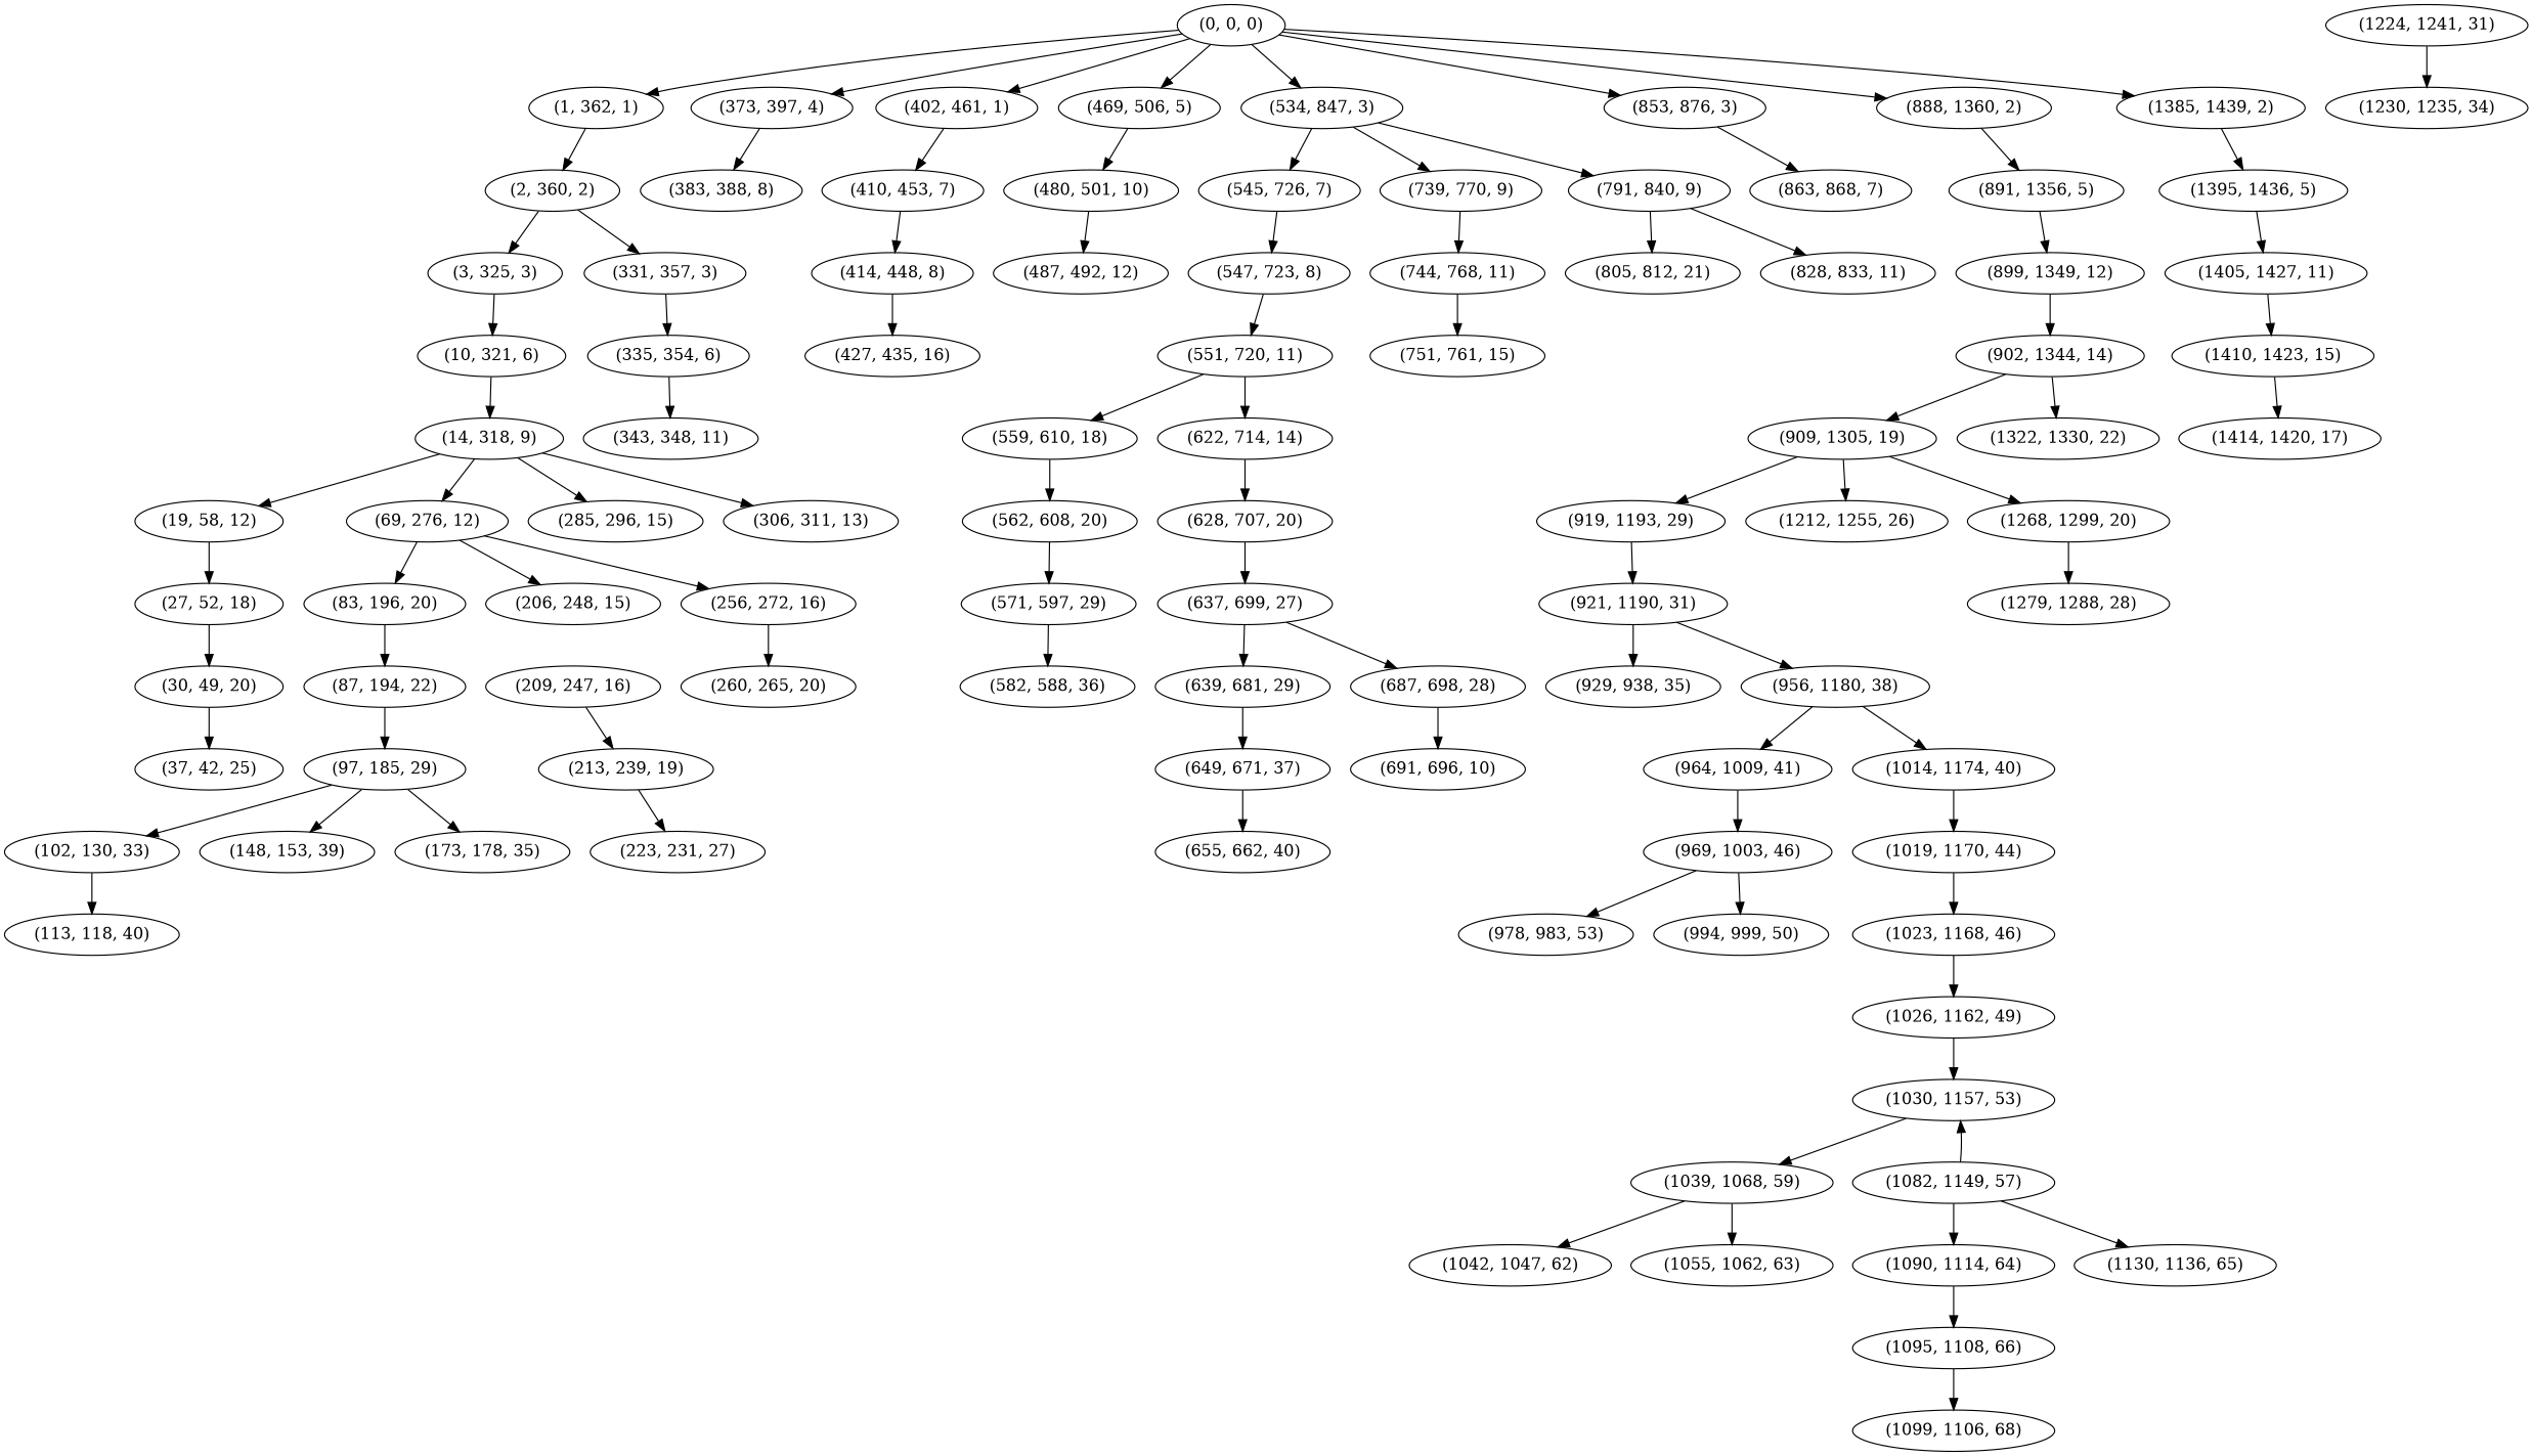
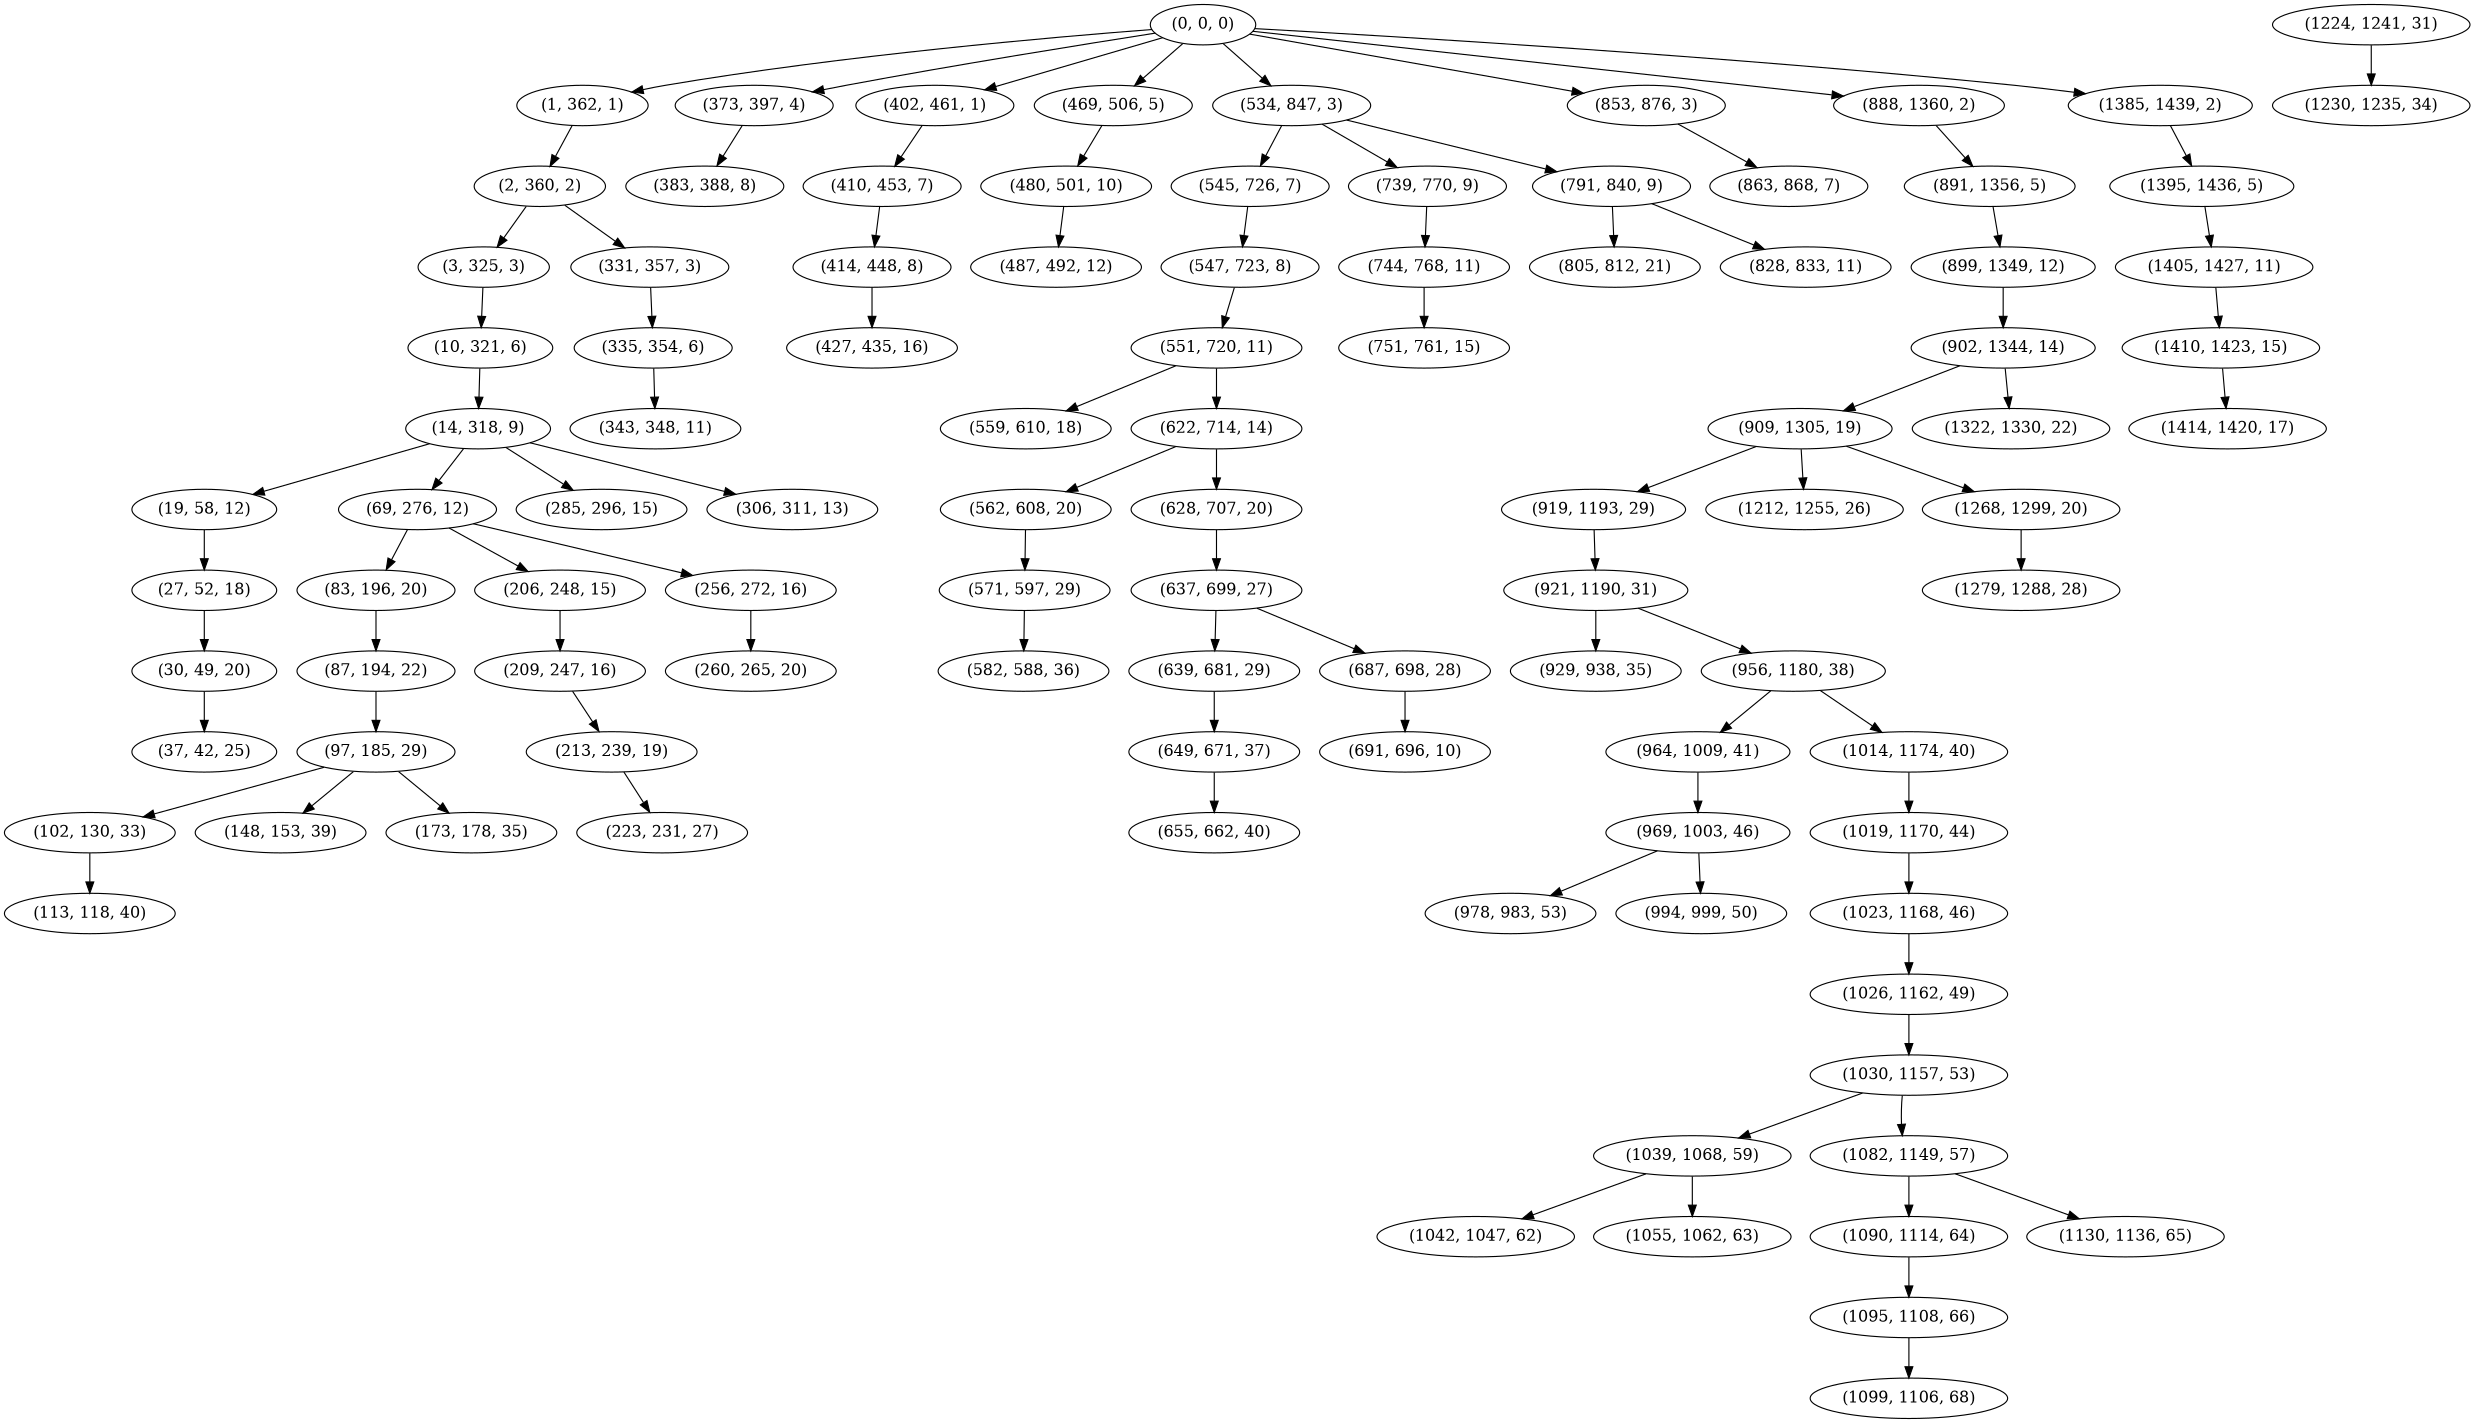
  digraph {
    "(0, 0, 0)"
    "(1, 362, 1)"
    "(373, 397, 4)"
    "(402, 461, 1)"
    "(469, 506, 5)"
    "(534, 847, 3)"
    "(853, 876, 3)"
    "(888, 1360, 2)"
    "(1385, 1439, 2)"
    "(2, 360, 2)"
    "(383, 388, 8)"
    "(410, 453, 7)"
    "(480, 501, 10)"
    "(545, 726, 7)"
    "(739, 770, 9)"
    "(791, 840, 9)"
    "(863, 868, 7)"
    "(891, 1356, 5)"
    "(1395, 1436, 5)"
    "(3, 325, 3)"
    "(331, 357, 3)"
    "(10, 321, 6)"
    "(335, 354, 6)"
    "(14, 318, 9)"
    "(19, 58, 12)"
    "(69, 276, 12)"
    "(285, 296, 15)"
    "(306, 311, 13)"
    "(27, 52, 18)"
    "(83, 196, 20)"
    "(206, 248, 15)"
    "(256, 272, 16)"
    "(30, 49, 20)"
    "(37, 42, 25)"
    "(87, 194, 22)"
    "(209, 247, 16)"
    "(260, 265, 20)"
    "(97, 185, 29)"
    "(102, 130, 33)"
    "(148, 153, 39)"
    "(173, 178, 35)"
    "(113, 118, 40)"
    "(213, 239, 19)"
    "(223, 231, 27)"
    "(343, 348, 11)"
    "(414, 448, 8)"
    "(427, 435, 16)"
    "(487, 492, 12)"
    "(547, 723, 8)"
    "(744, 768, 11)"
    "(805, 812, 21)"
    "(828, 833, 11)"
    "(551, 720, 11)"
    "(559, 610, 18)"
    "(622, 714, 14)"
    "(562, 608, 20)"
    "(628, 707, 20)"
    "(571, 597, 29)"
    "(582, 588, 36)"
    "(637, 699, 27)"
    "(639, 681, 29)"
    "(687, 698, 28)"
    "(649, 671, 37)"
    n64 [label="(691, 696, 10)"]
    "(655, 662, 40)"
    "(751, 761, 15)"
    "(899, 1349, 12)"
    "(902, 1344, 14)"
    "(909, 1305, 19)"
    "(1322, 1330, 22)"
    "(919, 1193, 29)"
    "(1212, 1255, 26)"
    "(1268, 1299, 20)"
    "(921, 1190, 31)"
    "(1279, 1288, 28)"
    "(929, 938, 35)"
    "(956, 1180, 38)"
    "(964, 1009, 41)"
    "(1014, 1174, 40)"
    "(969, 1003, 46)"
    "(1019, 1170, 44)"
    "(978, 983, 53)"
    "(994, 999, 50)"
    "(1023, 1168, 46)"
    "(1026, 1162, 49)"
    "(1030, 1157, 53)"
    "(1039, 1068, 59)"
    "(1082, 1149, 57)"
    "(1042, 1047, 62)"
    "(1055, 1062, 63)"
    "(1090, 1114, 64)"
    "(1130, 1136, 65)"
    "(1095, 1108, 66)"
    "(1099, 1106, 68)"
    "(1224, 1241, 31)"
    "(1230, 1235, 34)"
    "(1405, 1427, 11)"
    "(1410, 1423, 15)"
    "(1414, 1420, 17)"
    "(0, 0, 0)" -> "(1, 362, 1)"
    "(0, 0, 0)" -> "(373, 397, 4)"
    "(0, 0, 0)" -> "(402, 461, 1)"
    "(0, 0, 0)" -> "(469, 506, 5)"
    "(0, 0, 0)" -> "(534, 847, 3)"
    "(0, 0, 0)" -> "(853, 876, 3)"
    "(0, 0, 0)" -> "(888, 1360, 2)"
    "(0, 0, 0)" -> "(1385, 1439, 2)"
    "(1, 362, 1)" -> "(2, 360, 2)"
    "(373, 397, 4)" -> "(383, 388, 8)"
    "(402, 461, 1)" -> "(410, 453, 7)"
    "(469, 506, 5)" -> "(480, 501, 10)"
    "(534, 847, 3)" -> "(545, 726, 7)"
    "(534, 847, 3)" -> "(739, 770, 9)"
    "(534, 847, 3)" -> "(791, 840, 9)"
    "(853, 876, 3)" -> "(863, 868, 7)"
    "(888, 1360, 2)" -> "(891, 1356, 5)"
    "(1385, 1439, 2)" -> "(1395, 1436, 5)"
    "(2, 360, 2)" -> "(3, 325, 3)"
    "(2, 360, 2)" -> "(331, 357, 3)"
    "(410, 453, 7)" -> "(414, 448, 8)"
    "(480, 501, 10)" -> "(487, 492, 12)"
    "(545, 726, 7)" -> "(547, 723, 8)"
    "(739, 770, 9)" -> "(744, 768, 11)"
    "(791, 840, 9)" -> "(805, 812, 21)"
    "(791, 840, 9)" -> "(828, 833, 11)"
    "(891, 1356, 5)" -> "(899, 1349, 12)"
    "(1395, 1436, 5)" -> "(1405, 1427, 11)"
    "(3, 325, 3)" -> "(10, 321, 6)"
    "(331, 357, 3)" -> "(335, 354, 6)"
    "(10, 321, 6)" -> "(14, 318, 9)"
    "(335, 354, 6)" -> "(343, 348, 11)"
    "(14, 318, 9)" -> "(19, 58, 12)"
    "(14, 318, 9)" -> "(69, 276, 12)"
    "(14, 318, 9)" -> "(285, 296, 15)"
    "(14, 318, 9)" -> "(306, 311, 13)"
    "(19, 58, 12)" -> "(27, 52, 18)"
    "(69, 276, 12)" -> "(83, 196, 20)"
    "(69, 276, 12)" -> "(206, 248, 15)"
    "(69, 276, 12)" -> "(256, 272, 16)"
    "(27, 52, 18)" -> "(30, 49, 20)"
    "(83, 196, 20)" -> "(87, 194, 22)"
+   "(206, 248, 15)" -> "(209, 247, 16)"
    "(256, 272, 16)" -> "(260, 265, 20)"
    "(30, 49, 20)" -> "(37, 42, 25)"
    "(87, 194, 22)" -> "(97, 185, 29)"
    "(209, 247, 16)" -> "(213, 239, 19)"
    "(97, 185, 29)" -> "(102, 130, 33)"
    "(97, 185, 29)" -> "(148, 153, 39)"
    "(97, 185, 29)" -> "(173, 178, 35)"
    "(102, 130, 33)" -> "(113, 118, 40)"
    "(213, 239, 19)" -> "(223, 231, 27)"
    "(414, 448, 8)" -> "(427, 435, 16)"
    "(547, 723, 8)" -> "(551, 720, 11)"
    "(744, 768, 11)" -> "(751, 761, 15)"
    "(551, 720, 11)" -> "(559, 610, 18)"
    "(551, 720, 11)" -> "(622, 714, 14)"
-   "(559, 610, 18)" -> "(562, 608, 20)"
+   "(622, 714, 14)" -> "(562, 608, 20)"
    "(622, 714, 14)" -> "(628, 707, 20)"
    "(562, 608, 20)" -> "(571, 597, 29)"
    "(628, 707, 20)" -> "(637, 699, 27)"
    "(571, 597, 29)" -> "(582, 588, 36)"
    "(637, 699, 27)" -> "(639, 681, 29)"
    "(637, 699, 27)" -> "(687, 698, 28)"
    "(639, 681, 29)" -> "(649, 671, 37)"
    "(687, 698, 28)" -> n64
    "(649, 671, 37)" -> "(655, 662, 40)"
    "(899, 1349, 12)" -> "(902, 1344, 14)"
    "(902, 1344, 14)" -> "(909, 1305, 19)"
    "(902, 1344, 14)" -> "(1322, 1330, 22)"
    "(909, 1305, 19)" -> "(919, 1193, 29)"
    "(909, 1305, 19)" -> "(1212, 1255, 26)"
    "(909, 1305, 19)" -> "(1268, 1299, 20)"
    "(919, 1193, 29)" -> "(921, 1190, 31)"
    "(1268, 1299, 20)" -> "(1279, 1288, 28)"
    "(921, 1190, 31)" -> "(929, 938, 35)"
    "(921, 1190, 31)" -> "(956, 1180, 38)"
    "(956, 1180, 38)" -> "(964, 1009, 41)"
    "(956, 1180, 38)" -> "(1014, 1174, 40)"
    "(964, 1009, 41)" -> "(969, 1003, 46)"
    "(1014, 1174, 40)" -> "(1019, 1170, 44)"
    "(969, 1003, 46)" -> "(978, 983, 53)"
    "(969, 1003, 46)" -> "(994, 999, 50)"
    "(1019, 1170, 44)" -> "(1023, 1168, 46)"
    "(1023, 1168, 46)" -> "(1026, 1162, 49)"
    "(1026, 1162, 49)" -> "(1030, 1157, 53)"
    "(1030, 1157, 53)" -> "(1039, 1068, 59)"
-   "(1082, 1149, 57)" -> "(1030, 1157, 53)"
+   "(1030, 1157, 53)" -> "(1082, 1149, 57)"
    "(1039, 1068, 59)" -> "(1042, 1047, 62)"
    "(1039, 1068, 59)" -> "(1055, 1062, 63)"
    "(1082, 1149, 57)" -> "(1090, 1114, 64)"
    "(1082, 1149, 57)" -> "(1130, 1136, 65)"
    "(1090, 1114, 64)" -> "(1095, 1108, 66)"
    "(1095, 1108, 66)" -> "(1099, 1106, 68)"
    "(1224, 1241, 31)" -> "(1230, 1235, 34)"
    "(1405, 1427, 11)" -> "(1410, 1423, 15)"
    "(1410, 1423, 15)" -> "(1414, 1420, 17)"
  }
